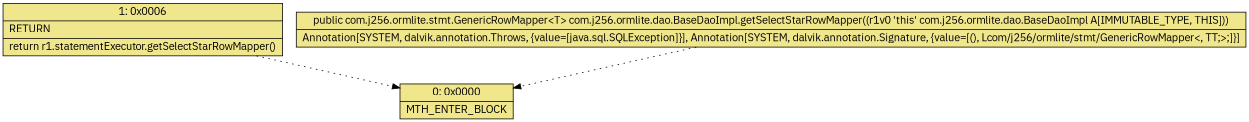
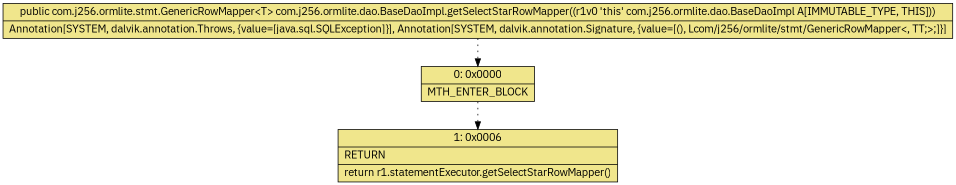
  digraph {
    fontname="IBM Plex Sans"
    node [shape=record style=filled fillcolor=khaki fontname="IBM Plex Sans"]
    edge [style=dotted fontname="IBM Plex Sans"]
    n1 [label="{0\:\ 0x0000|MTH_ENTER_BLOCK\l}"]
    n2 [label="{1\:\ 0x0006|RETURN\l|return r1.statementExecutor.getSelectStarRowMapper()\l}"]
    n3 [label="{public com.j256.ormlite.stmt.GenericRowMapper\<T\> com.j256.ormlite.dao.BaseDaoImpl.getSelectStarRowMapper((r1v0 'this' com.j256.ormlite.dao.BaseDaoImpl A[IMMUTABLE_TYPE, THIS]))  | Annotation[SYSTEM, dalvik.annotation.Throws, \{value=[java.sql.SQLException]\}], Annotation[SYSTEM, dalvik.annotation.Signature, \{value=[(), Lcom\/j256\/ormlite\/stmt\/GenericRowMapper\<, TT;\>;]\}]\l}"]
-   n2 -> n1
+   n1 -> n2
    n3 -> n1
  }
